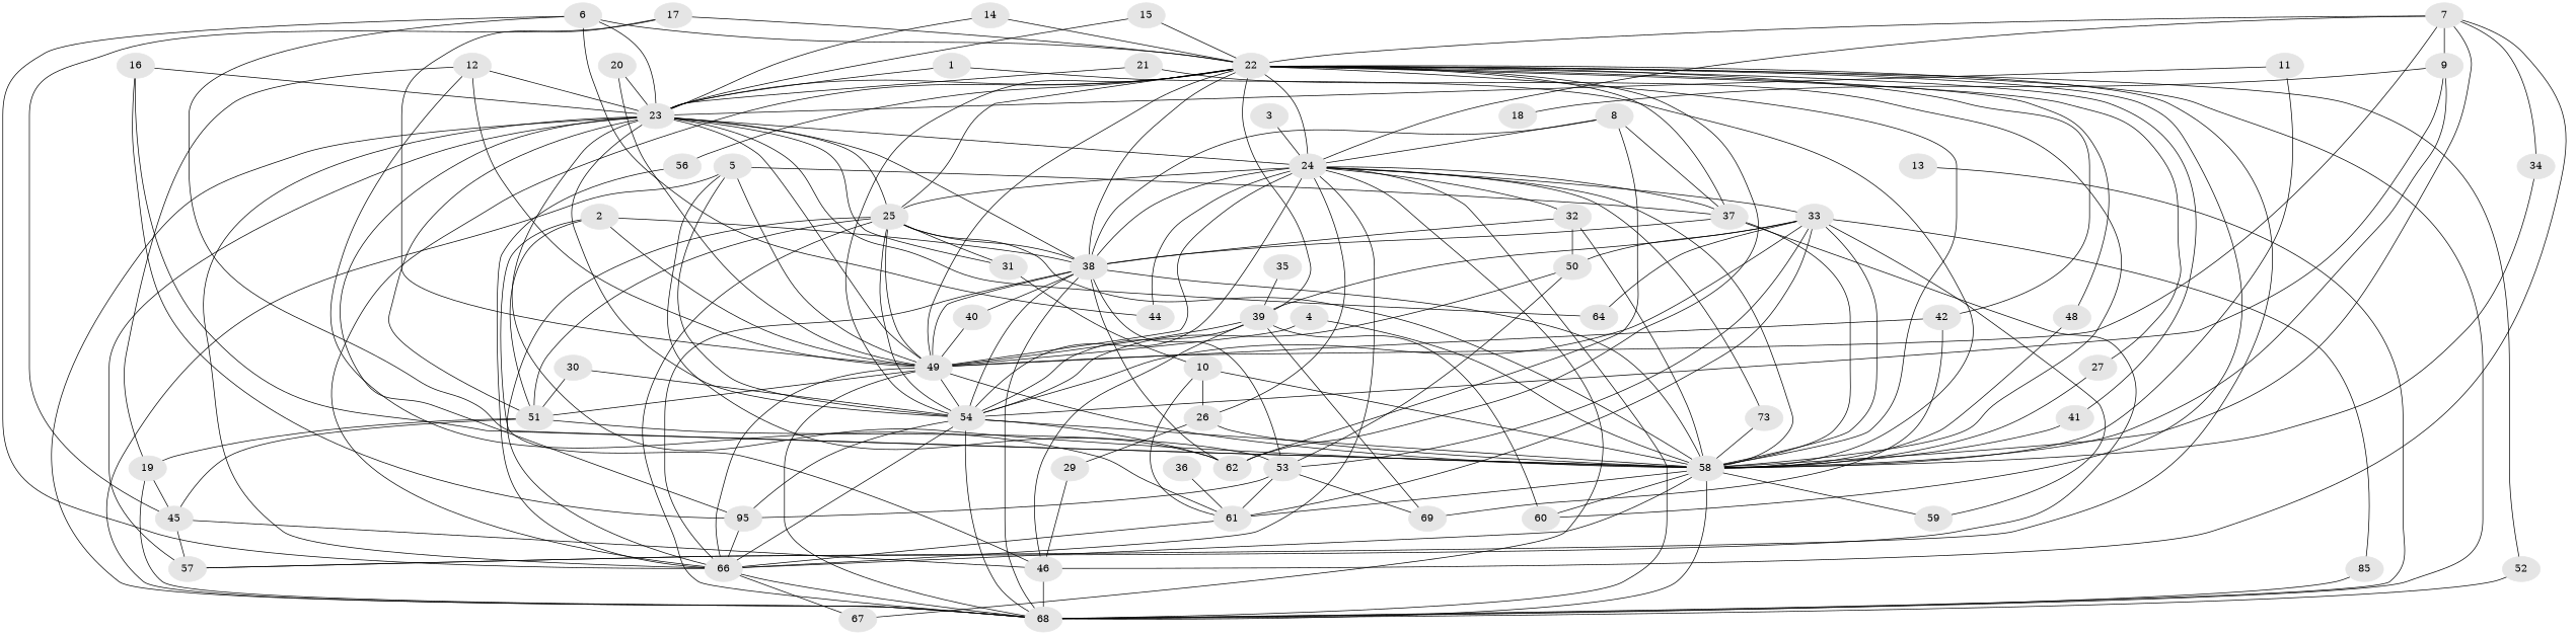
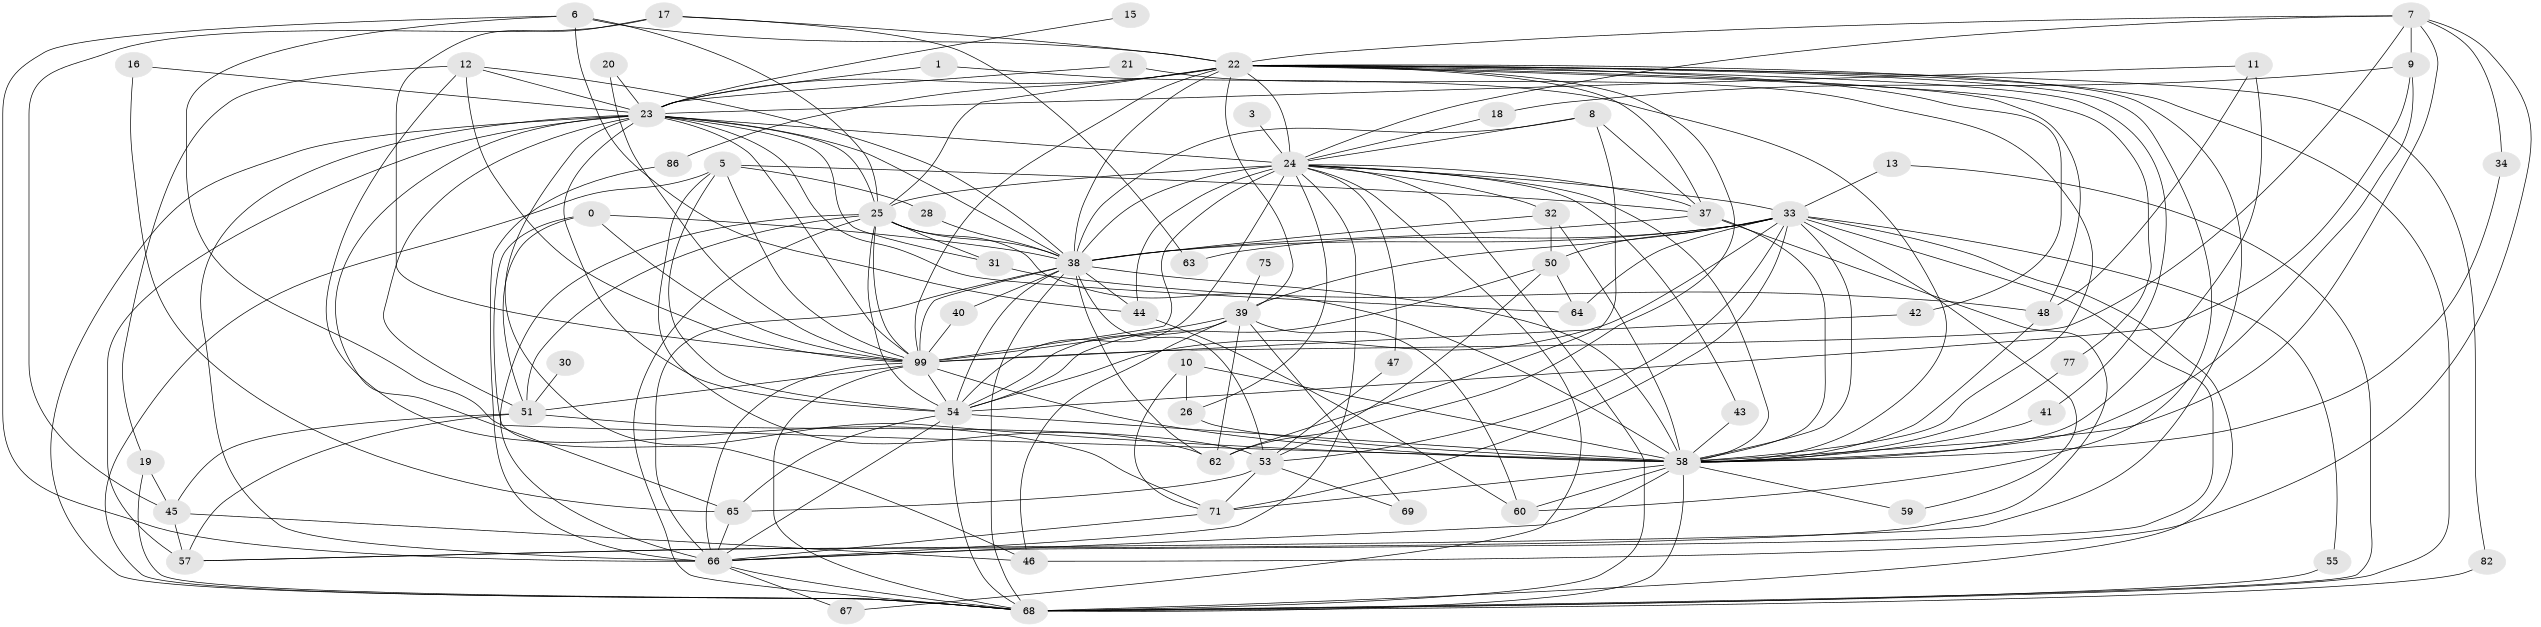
  graph {
    node [color=gray90 style=filled]
    edge [weight=1.0]
    1
    23
    58
    38
-   49
+   49 [label=99]
    51
    24
    54
    68
    66
-   65 [label=95]
+   65
    25
    57
    31
    64
-   61
+   61 [label=71]
    60
    59
-   2
+   2 [label=0]
    46
    62
    44
    53
    40
    3
    37
    26
    33
    32
-   43 [label=73]
+   43
+   47
    67
-   4
    5
+   28
    6
    22
    48
-   27
+   27 [label=77]
    39
    41
    42
-   52
-   56
+   52 [label=82]
+   56 [label=86]
    7
    9
    34
    18
    8
    10
-   29
    11
    12
    19
    45
    13
+   63
    50
-   55 [label=85]
-   14
+   55
    15
    16
    17
    20
    21
    69
    30
-   35
-   36
+   35 [label=75]
    1 -- 23
    1 -- 58
    23 -- 58
    23 -- 38
    23 -- 49
    23 -- 51
    23 -- 24
    23 -- 54
    23 -- 68
    23 -- 66 [weight=2.0]
    23 -- 65
    23 -- 25
    23 -- 57 [weight=2.0]
    23 -- 31
    23 -- 64
    58 -- 68 [weight=2.0]
    58 -- 66
    58 -- 61
    58 -- 60
    58 -- 59
    38 -- 58
    38 -- 49
    38 -- 54
    38 -- 68
    38 -- 66
    38 -- 62
+   38 -- 44
    38 -- 53
    38 -- 40
    49 -- 58 [weight=2.0]
    49 -- 51
    49 -- 54 [weight=2.0]
    49 -- 68
    49 -- 66
-   51 -- 19
+   51 -- 57
    51 -- 53
    24 -- 58
    24 -- 38 [weight=3.0]
    24 -- 49
    24 -- 54 [weight=2.0]
    24 -- 68
    24 -- 66
    24 -- 25 [weight=2.0]
    24 -- 44 [weight=3.0]
    24 -- 37
    24 -- 26
    24 -- 33
    24 -- 32
    24 -- 43
+   24 -- 47
    24 -- 67
    54 -- 58
    54 -- 68 [weight=2.0]
    54 -- 66
    54 -- 65
-   54 -- 62
+   39 -- 62
    66 -- 68
    66 -- 67
    65 -- 66
    25 -- 58
    25 -- 38
    25 -- 49
    25 -- 51
    25 -- 54
    25 -- 68
    25 -- 66
    25 -- 31
-   31 -- 10
+   31 -- 48
    61 -- 66
    2 -- 38
    2 -- 49
    2 -- 51
    2 -- 46
+   44 -- 60
    53 -- 65
    53 -- 61
    53 -- 69
    40 -- 49
    3 -- 24
    37 -- 58
    37 -- 38
    37 -- 57
    26 -- 58
-   26 -- 29
    33 -- 58
+   33 -- 38
    33 -- 54
-   46 -- 68
+   33 -- 68
    33 -- 64
    33 -- 61 [weight=2.0]
    33 -- 59
    33 -- 53
    33 -- 39
+   33 -- 63
    33 -- 50
    33 -- 55
    32 -- 58
    32 -- 38
    32 -- 50
    43 -- 58
-   4 -- 58
-   4 -- 49
+   47 -- 53
    5 -- 49
    5 -- 54
    5 -- 68
    5 -- 62
    5 -- 37
-   6 -- 23
+   5 -- 28
+   28 -- 38
+   6 -- 25
    6 -- 58
    6 -- 66
    6 -- 44
    6 -- 22
    22 -- 23 [weight=2.0]
-   22 -- 58
    22 -- 38 [weight=2.0]
    22 -- 49
    22 -- 24
-   22 -- 54
    22 -- 68 [weight=2.0]
-   22 -- 66
+   33 -- 66
    22 -- 25
    22 -- 57
    22 -- 60
    22 -- 62
    22 -- 37
    22 -- 48
    22 -- 27
    22 -- 39
    22 -- 41
    22 -- 42
    22 -- 52
    22 -- 56
    48 -- 58
    27 -- 58
    39 -- 49 [weight=2.0]
    39 -- 54
    39 -- 60
    39 -- 46
    39 -- 69
    41 -- 58
    42 -- 49
-   42 -- 69
    52 -- 68
    56 -- 66
    7 -- 58
    7 -- 49
    7 -- 24
    7 -- 46
    7 -- 22
    7 -- 9
    7 -- 34
    9 -- 58
    9 -- 54
    9 -- 18
    34 -- 58
+   18 -- 24
    8 -- 38
    8 -- 24
    8 -- 62
    8 -- 37
    10 -- 58
    10 -- 61
    10 -- 26
-   29 -- 46
    11 -- 23
    11 -- 58
+   11 -- 48
    12 -- 23
+   12 -- 38
    12 -- 49
    12 -- 61
    12 -- 19
    19 -- 68
    19 -- 45
    45 -- 51
    45 -- 57
    45 -- 46
    13 -- 68
+   13 -- 33
    50 -- 54
+   50 -- 64
    50 -- 53
    55 -- 68
-   14 -- 23
-   14 -- 22
    15 -- 23
-   15 -- 22
    16 -- 23
-   16 -- 58 [weight=2.0]
    16 -- 65
    17 -- 49
    17 -- 22
    17 -- 45
+   17 -- 63
    20 -- 23
    20 -- 49
    21 -- 23
    21 -- 58
    30 -- 51
-   30 -- 54
    35 -- 39
-   36 -- 61
  }
